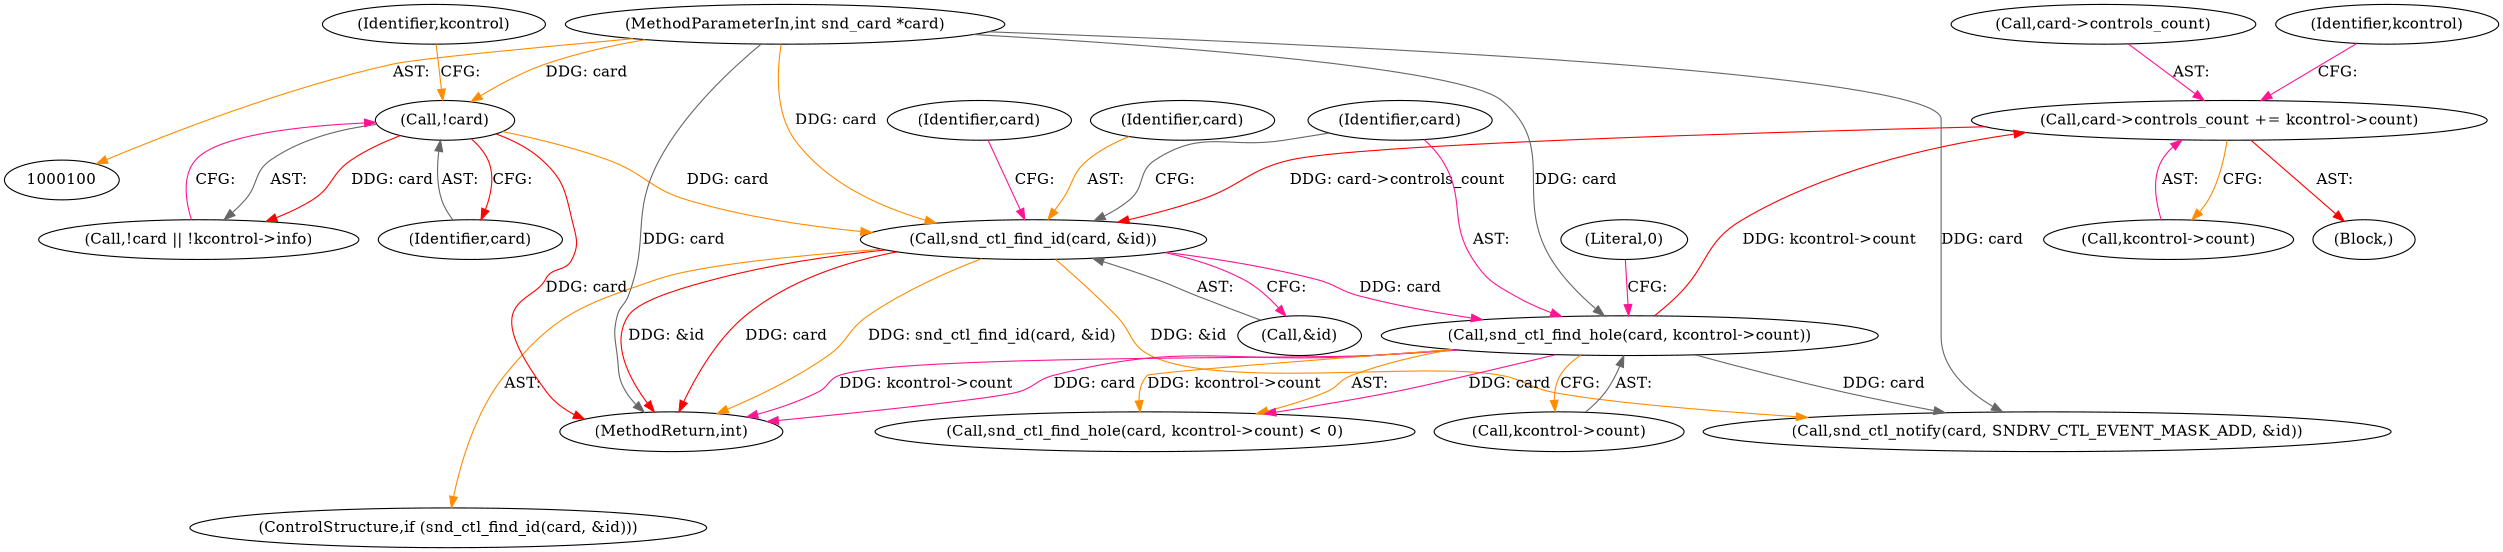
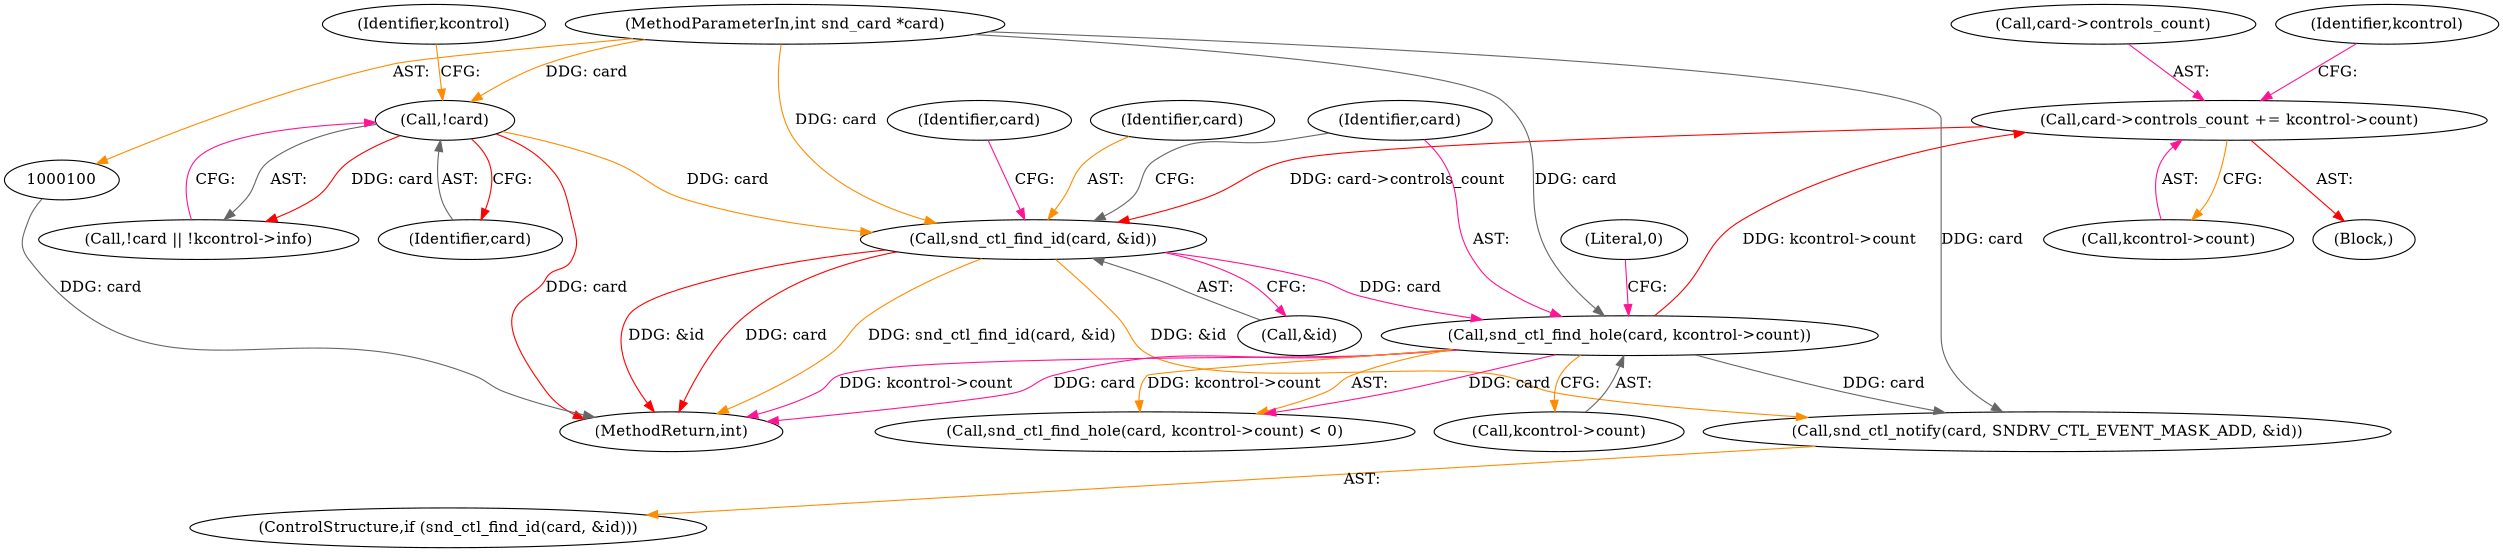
  digraph {
    edge [color=darkorange]
    n1 [label="(Call,card->controls_count += kcontrol->count)"]
    n2 [label="(Call,kcontrol->count)"]
    n3 [label="(Block,)"]
    n4 [label="(Call,snd_ctl_find_id(card, &id))"]
    n5 [label="(MethodReturn,int)"]
    n6 [label="(Call,snd_ctl_find_hole(card, kcontrol->count))"]
    n7 [label="(Call,snd_ctl_find_hole(card, kcontrol->count) < 0)"]
    n8 [label="(Call,snd_ctl_notify(card, SNDRV_CTL_EVENT_MASK_ADD, &id))"]
    n9 [label="(Call,kcontrol->count)"]
    n10 [label="(Call,&id)"]
    n11 [label="(ControlStructure,if (snd_ctl_find_id(card, &id)))"]
    n12 [label="(Call,!card)"]
    n13 [label="(Identifier,card)"]
    n14 [label="(Call,!card || !kcontrol->info)"]
    n15 [label="(MethodParameterIn,int snd_card *card)"]
    1000100
    n17 [label="(Identifier,kcontrol)"]
    n18 [label="(Identifier,card)"]
    n19 [label="(Call,card->controls_count)"]
    n20 [label="(Identifier,card)"]
    n21 [label="(Identifier,card)"]
    n22 [label="(Literal,0)"]
    n23 [label="(Identifier,kcontrol)"]
    n1 -> n2 [label="CFG: "]
    n1 -> n3 [color=red label="AST: "]
    n1 -> n4 [color=red label="DDG: card->controls_count"]
    n2 -> n1 [color=deeppink label="AST: "]
    n4 -> n5 [color=red label="DDG: &id"]
    n4 -> n5 [color=red label="DDG: card"]
    n4 -> n5 [label="DDG: snd_ctl_find_id(card, &id)"]
    n4 -> n6 [color=deeppink label="DDG: card"]
    n4 -> n8 [label="DDG: &id"]
    n4 -> n10 [color=deeppink label="CFG: "]
-   n4 -> n11 [label="AST: "]
+   n8 -> n11 [label="AST: "]
    n6 -> n1 [color=red label="DDG: kcontrol->count"]
    n6 -> n5 [color=deeppink label="DDG: card"]
    n6 -> n5 [color=deeppink label="DDG: kcontrol->count"]
    n6 -> n7 [label="AST: "]
    n6 -> n7 [color=deeppink label="DDG: card"]
    n6 -> n7 [label="DDG: kcontrol->count"]
    n6 -> n8 [color=gray40 label="DDG: card"]
    n6 -> n9 [label="CFG: "]
    n9 -> n6 [color=gray40 label="AST: "]
    n10 -> n4 [color=gray40 label="AST: "]
    n12 -> n4 [label="DDG: card"]
    n12 -> n5 [color=red label="DDG: card"]
    n12 -> n13 [color=red label="CFG: "]
    n12 -> n14 [color=gray40 label="AST: "]
    n12 -> n14 [color=red label="DDG: card"]
    n13 -> n12 [color=gray40 label="AST: "]
    n14 -> n12 [color=deeppink label="CFG: "]
    n15 -> n4 [label="DDG: card"]
-   n15 -> n5 [color=gray40 label="DDG: card"]
+   1000100 -> n5 [color=gray40 label="DDG: card"]
    n15 -> n6 [color=gray40 label="DDG: card"]
    n15 -> n8 [color=gray40 label="DDG: card"]
    n15 -> n12 [label="DDG: card"]
    n15 -> 1000100 [label="AST: "]
    n17 -> n1 [color=deeppink label="CFG: "]
    n18 -> n4 [color=deeppink label="CFG: "]
    n19 -> n1 [color=deeppink label="AST: "]
    n20 -> n4 [color=gray40 label="CFG: "]
    n20 -> n6 [color=deeppink label="AST: "]
    n21 -> n4 [label="AST: "]
    n22 -> n6 [color=deeppink label="CFG: "]
    n23 -> n12 [label="CFG: "]
  }
